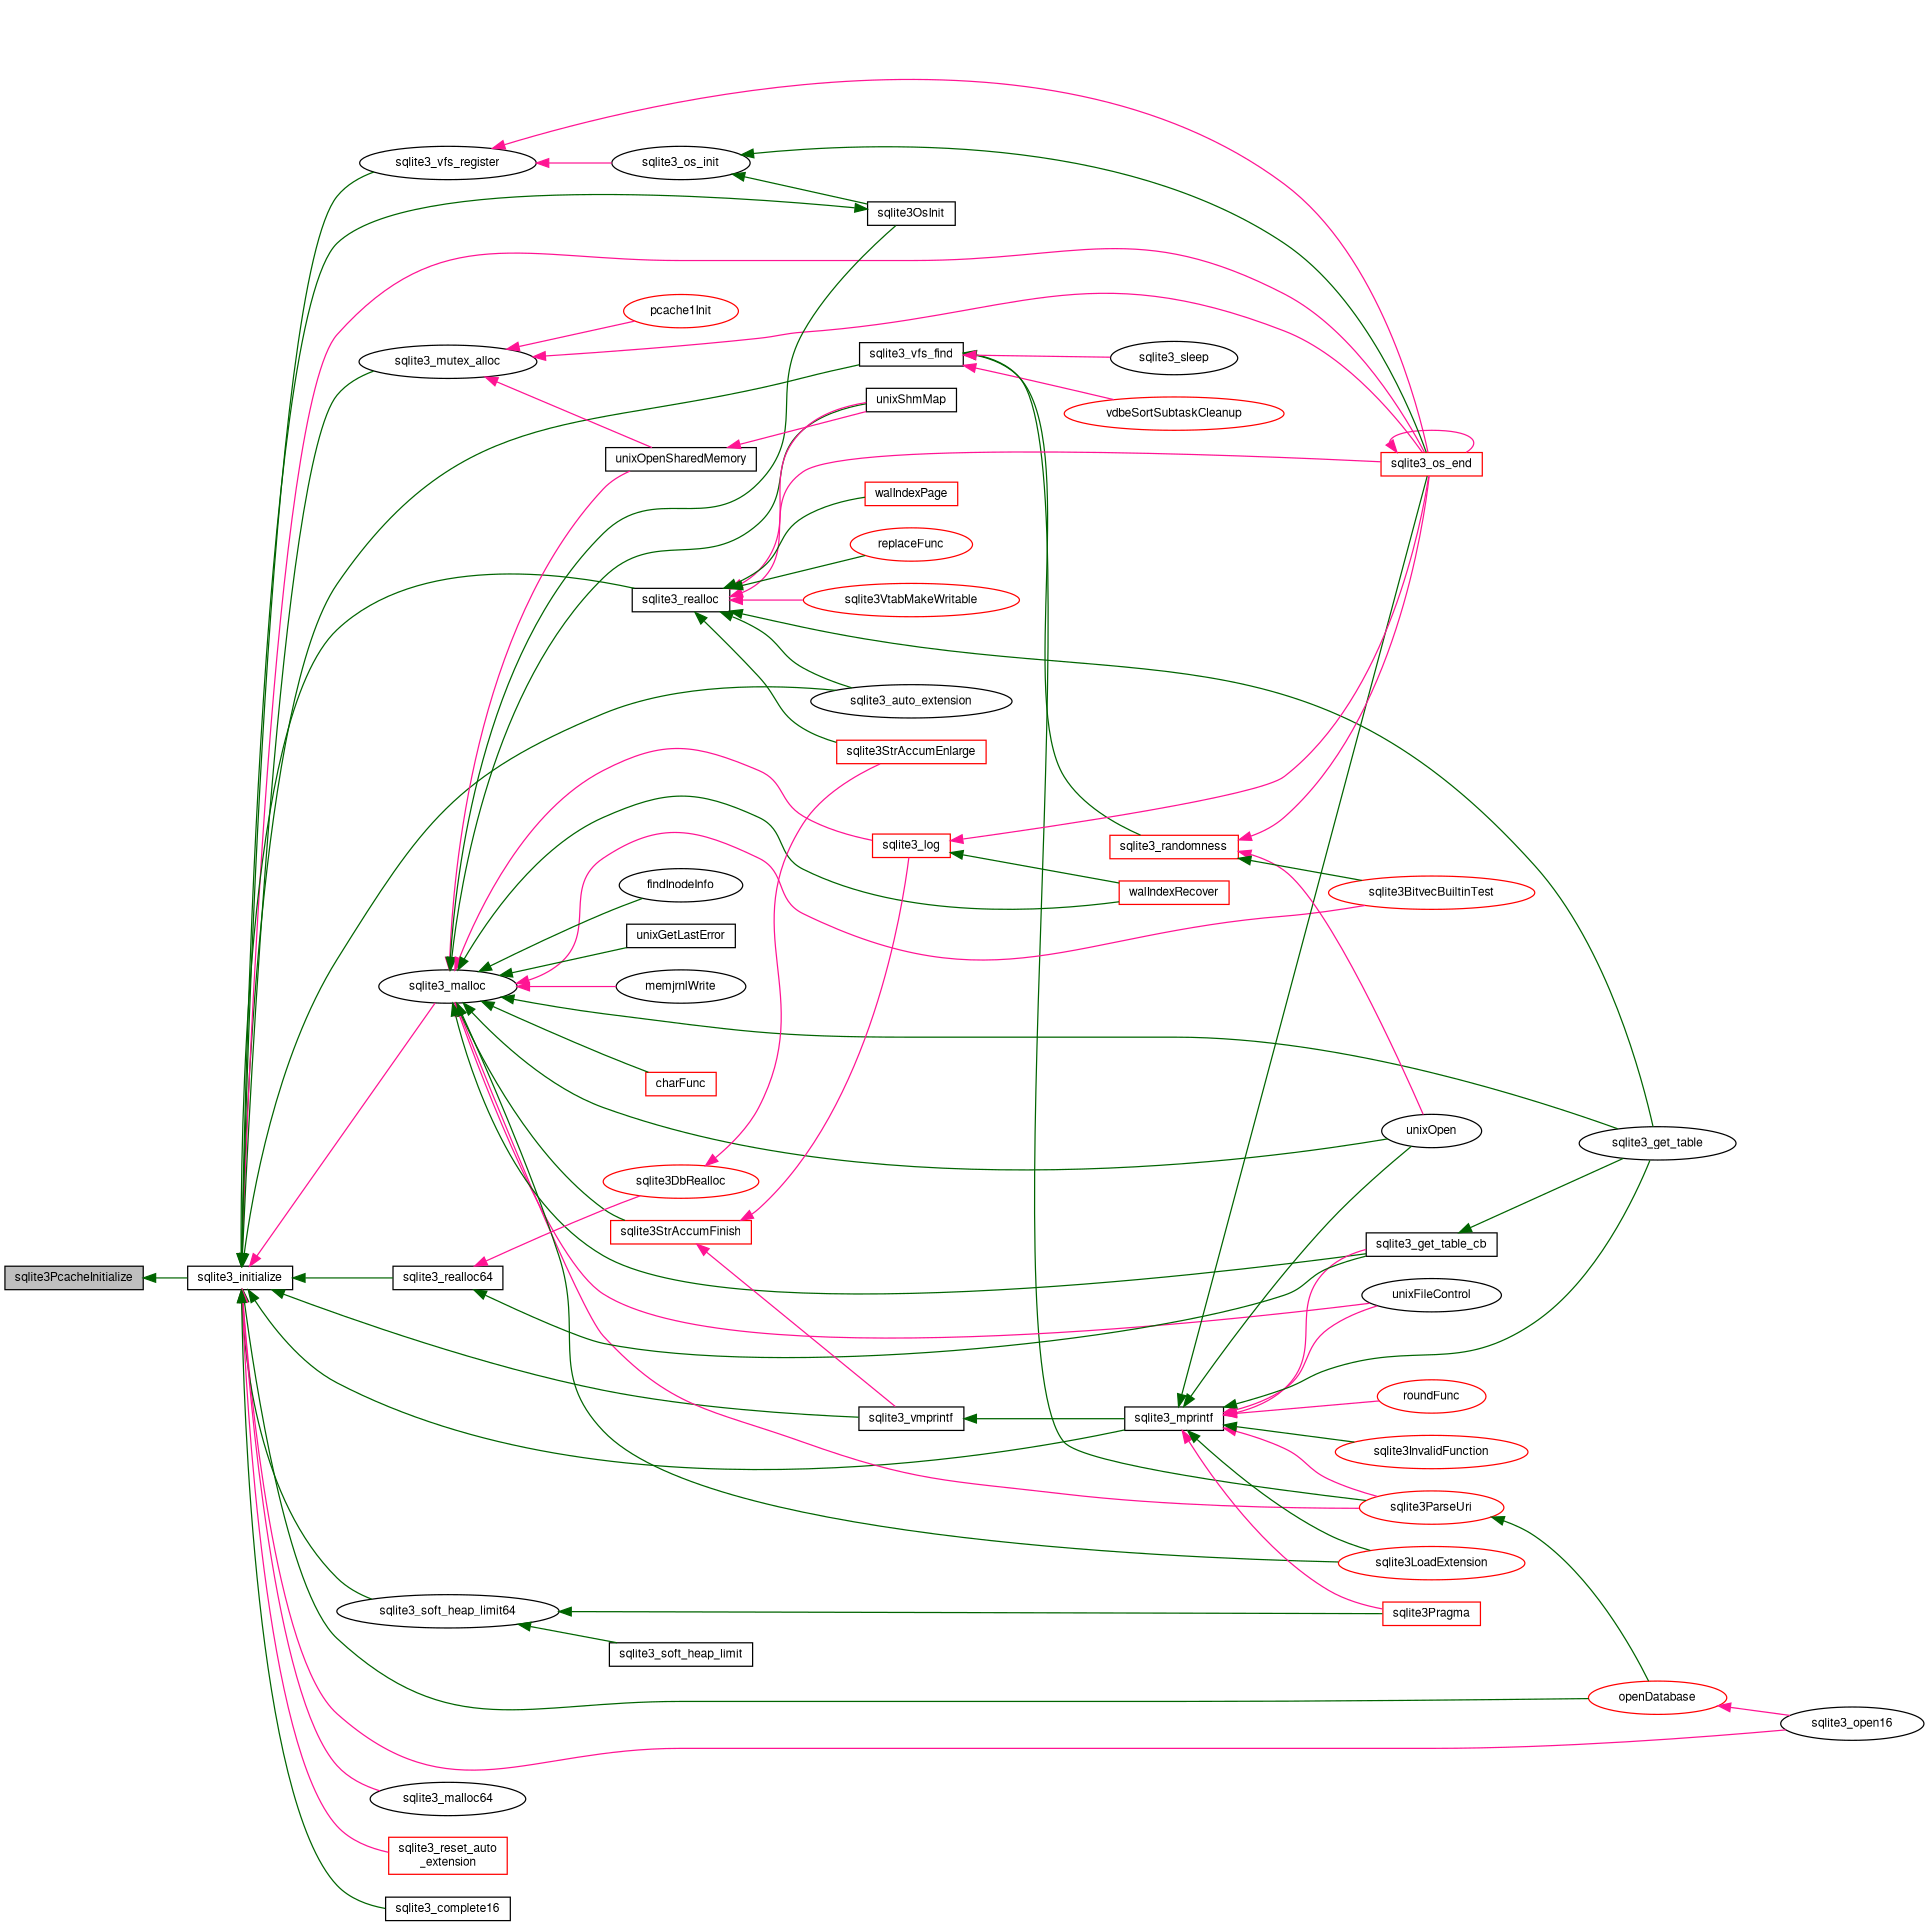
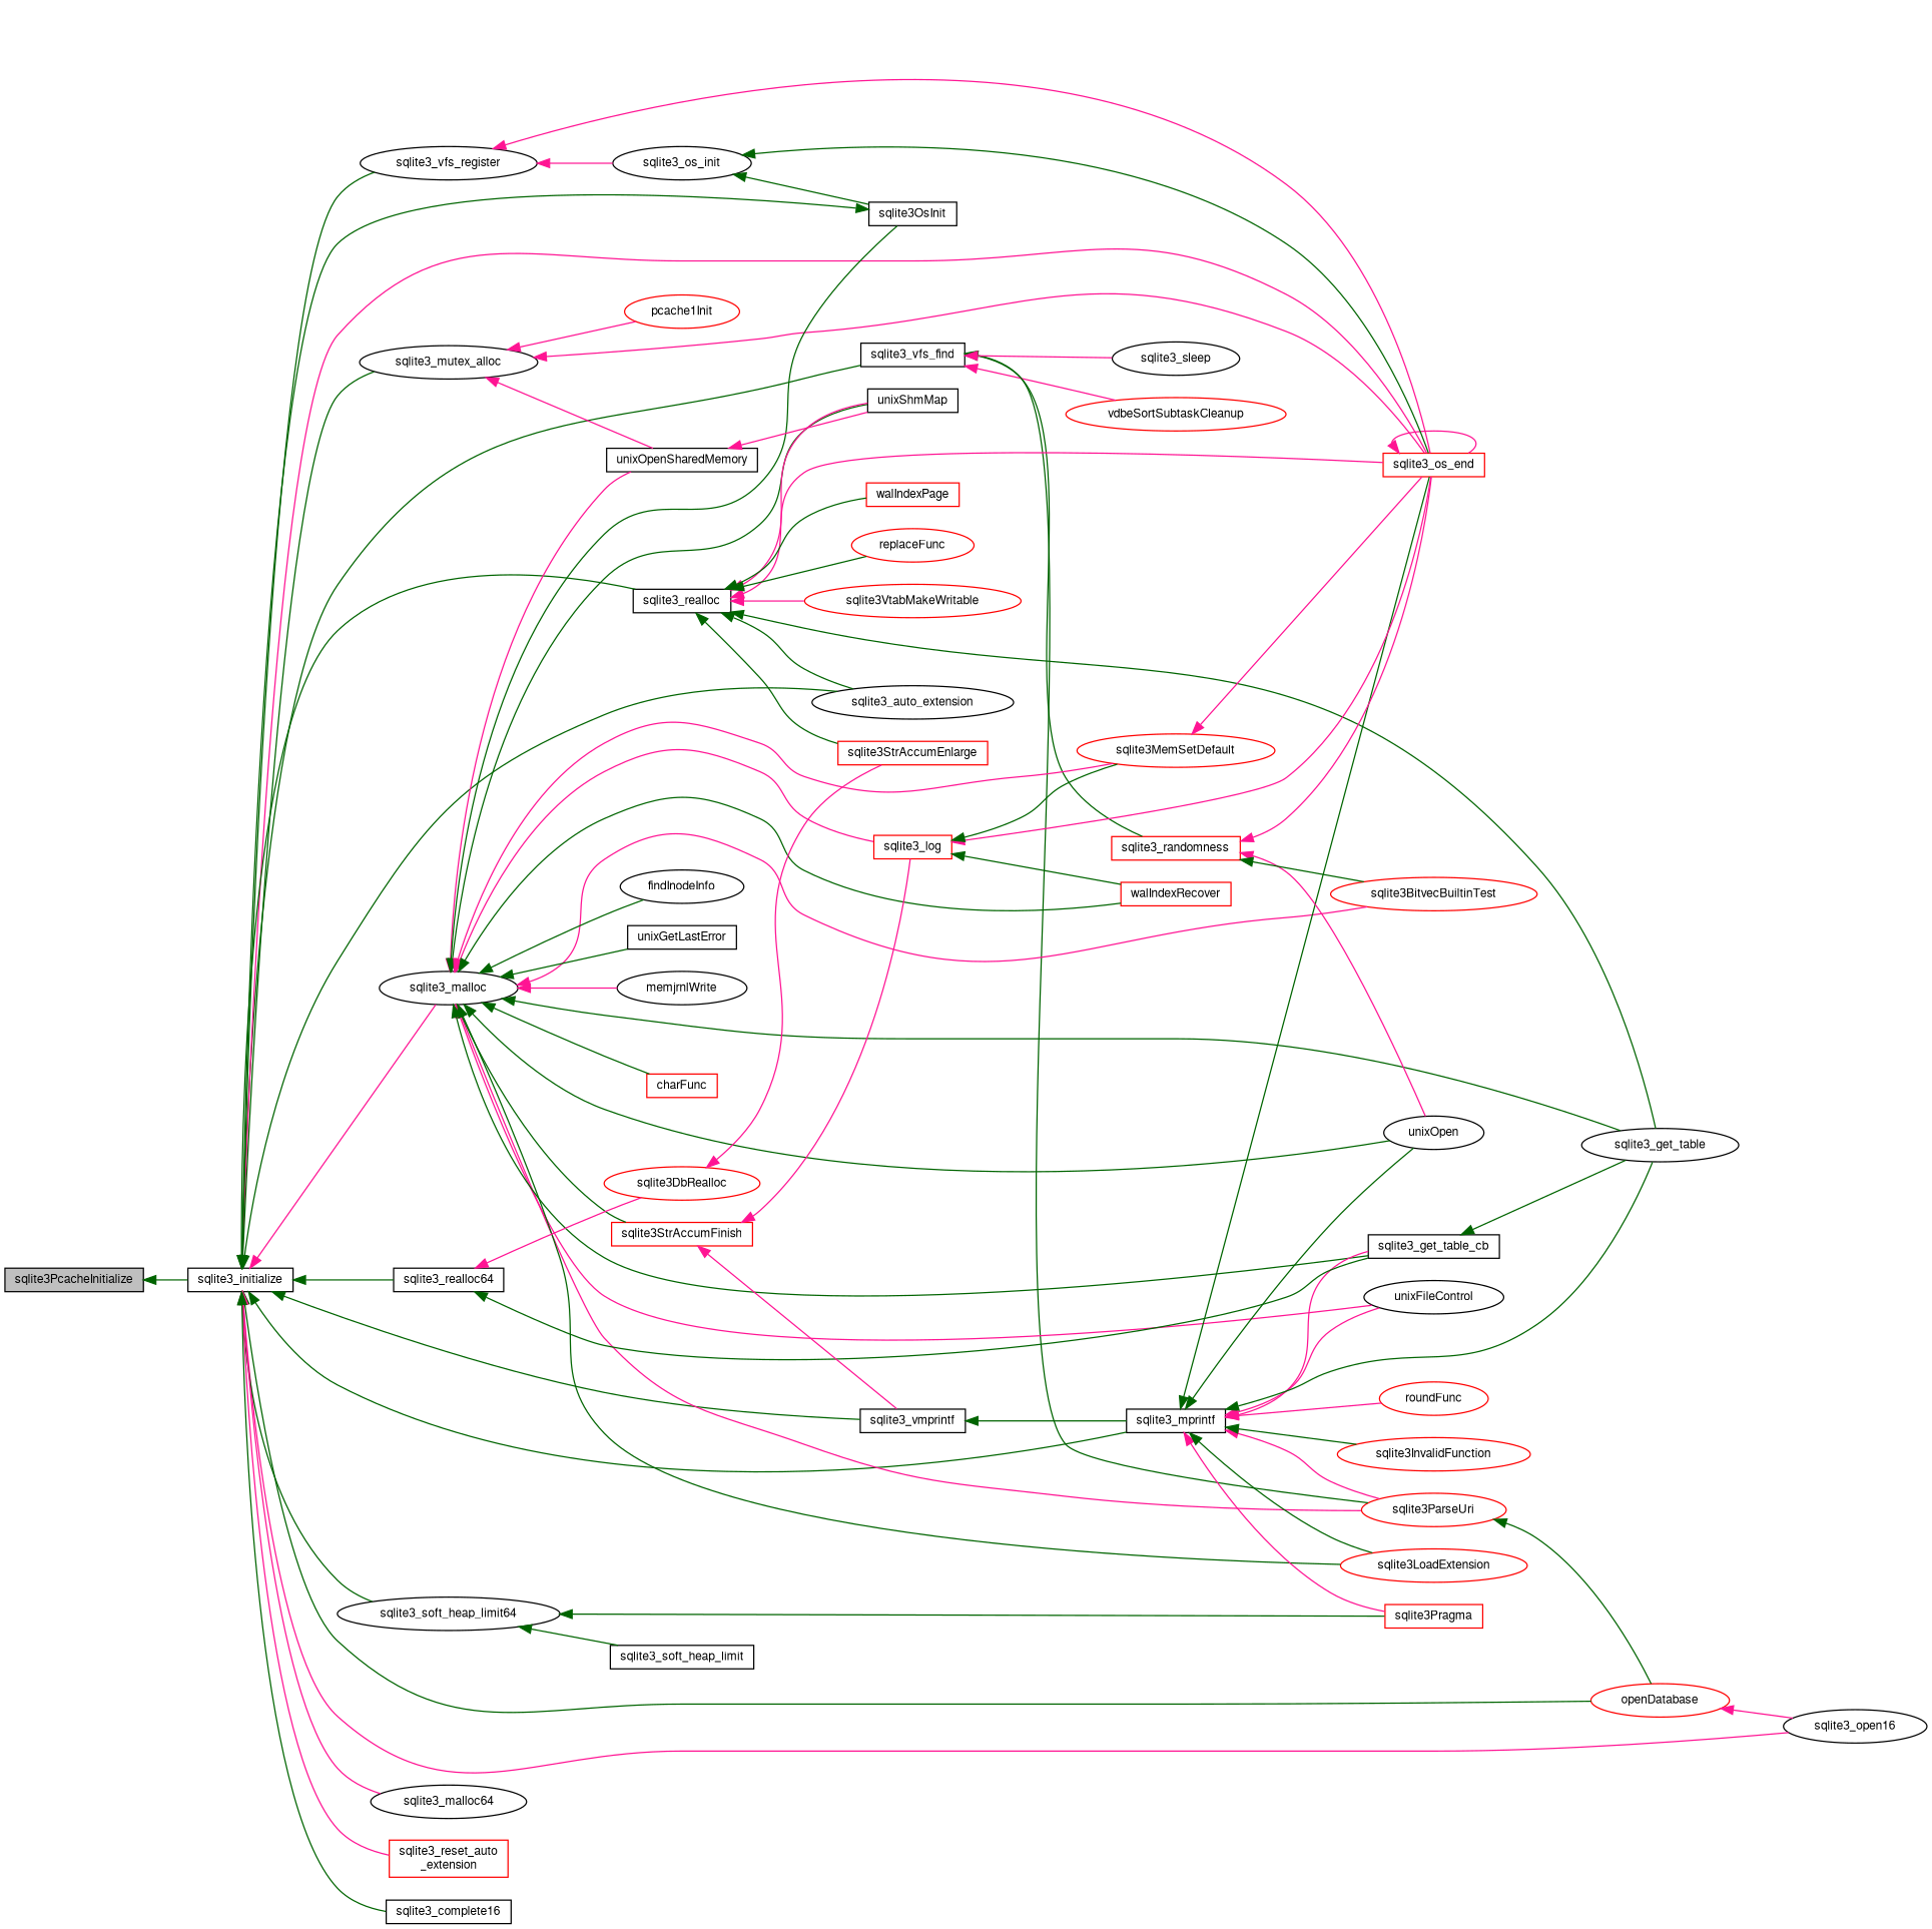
  digraph {
    rankdir=LR
    node [color=black fillcolor=white fontname=FreeSans fontsize=10 shape=ellipse style=filled]
    edge [color=darkgreen dir=back fontname=FreeSans fontsize=10 labelfontname=FreeSans labelfontsize=10 style=solid]
    n1 [fillcolor=grey75 fontcolor=black height=0.2 label=sqlite3PcacheInitialize shape=box width=0.4]
    n2 [height=0.2 label=sqlite3_initialize shape=box width=0.4]
    n3 [height=0.2 label=sqlite3_vfs_find shape=box width=0.4]
    n4 [color=red height=0.2 label=sqlite3_os_end shape=box width=0.4]
    n5 [color=red height=0.2 label=openDatabase width=0.4]
    n6 [height=0.2 label=sqlite3_open16 width=0.4]
    n7 [height=0.2 label=sqlite3_vfs_register width=0.4]
    n8 [height=0.2 label=sqlite3_mutex_alloc width=0.4]
    n9 [height=0.2 label=sqlite3_soft_heap_limit64 width=0.4]
    n10 [height=0.2 label=sqlite3_malloc width=0.4]
    n11 [height=0.2 label=sqlite3_vmprintf shape=box width=0.4]
    n12 [height=0.2 label=sqlite3_mprintf shape=box width=0.4]
    n13 [height=0.2 label=sqlite3_malloc64 width=0.4]
    n14 [height=0.2 label=sqlite3_realloc shape=box width=0.4]
    n15 [height=0.2 label=sqlite3_auto_extension width=0.4]
    n16 [height=0.2 label=sqlite3_realloc64 shape=box width=0.4]
    n17 [color=red height=0.2 label="sqlite3_reset_auto\l_extension" shape=box width=0.4]
    n18 [height=0.2 label=sqlite3_complete16 shape=box width=0.4]
    n19 [color=red height=0.2 label=sqlite3_randomness shape=box width=0.4]
    n20 [color=red height=0.2 label=vdbeSortSubtaskCleanup width=0.4]
    n21 [color=red height=0.2 label=sqlite3ParseUri width=0.4]
    n22 [height=0.2 label=sqlite3_sleep width=0.4]
    n23 [height=0.2 label=sqlite3_os_init width=0.4]
    n24 [height=0.2 label=unixOpenSharedMemory shape=box width=0.4]
    n25 [color=red height=0.2 label=pcache1Init width=0.4]
    n26 [height=0.2 label=sqlite3_soft_heap_limit shape=box width=0.4]
    n27 [color=red height=0.2 label=sqlite3Pragma shape=box width=0.4]
    n28 [height=0.2 label=unixOpen width=0.4]
    n29 [color=red height=0.2 label=sqlite3BitvecBuiltinTest width=0.4]
    n30 [height=0.2 label=sqlite3OsInit shape=box width=0.4]
    n31 [height=0.2 label=unixShmMap shape=box width=0.4]
+   n32 [color=red height=0.2 label=sqlite3MemSetDefault width=0.4]
    n33 [color=red height=0.2 label=sqlite3StrAccumFinish shape=box width=0.4]
    n34 [height=0.2 label=unixFileControl width=0.4]
    n35 [color=red height=0.2 label=sqlite3LoadExtension width=0.4]
    n36 [height=0.2 label=sqlite3_get_table_cb shape=box width=0.4]
    n37 [height=0.2 label=sqlite3_get_table width=0.4]
    n38 [color=red height=0.2 label=sqlite3_log shape=box width=0.4]
    n39 [color=red height=0.2 label=walIndexRecover shape=box width=0.4]
    n40 [height=0.2 label=findInodeInfo width=0.4]
    n41 [height=0.2 label=unixGetLastError shape=box width=0.4]
    n42 [height=0.2 label=memjrnlWrite width=0.4]
    n43 [color=red height=0.2 label=charFunc shape=box width=0.4]
    n44 [color=red height=0.2 label=sqlite3InvalidFunction width=0.4]
    n45 [color=red height=0.2 label=roundFunc width=0.4]
    n46 [color=red height=0.2 label=sqlite3StrAccumEnlarge shape=box width=0.4]
    n47 [color=red height=0.2 label=walIndexPage shape=box width=0.4]
    n48 [color=red height=0.2 label=replaceFunc width=0.4]
    n49 [color=red height=0.2 label=sqlite3VtabMakeWritable width=0.4]
    n50 [color=red height=0.2 label=sqlite3DbRealloc width=0.4]
    n1 -> n2
    n2 -> n3
    n2 -> n4 [color=deeppink]
    n2 -> n5
    n2 -> n6 [color=deeppink]
    n2 -> n7
    n2 -> n8
    n2 -> n9
    n2 -> n10 [color=deeppink]
    n2 -> n11
    n2 -> n12
    n2 -> n13 [color=deeppink]
    n2 -> n14
    n2 -> n15
    n2 -> n16
    n2 -> n17 [color=deeppink]
    n2 -> n18
    n3 -> n19
    n3 -> n20 [color=deeppink]
    n3 -> n21
    n3 -> n22 [color=deeppink]
    n4 -> n4 [color=deeppink]
    n5 -> n6 [color=deeppink]
    n7 -> n4 [color=deeppink]
    n7 -> n23 [color=deeppink]
    n8 -> n4 [color=deeppink]
    n8 -> n24 [color=deeppink]
    n8 -> n25 [color=deeppink]
    n9 -> n26
    n9 -> n27
    n10 -> n21 [color=deeppink]
    n10 -> n24 [color=deeppink]
    n10 -> n28
    n10 -> n29 [color=deeppink]
    n10 -> n30
    n10 -> n31
+   n10 -> n32 [color=deeppink]
    n10 -> n33
    n10 -> n34 [color=deeppink]
    n10 -> n35
    n10 -> n36
    n10 -> n37
    n10 -> n38 [color=deeppink]
    n10 -> n39
    n10 -> n40
    n10 -> n41
    n10 -> n42 [color=deeppink]
    n10 -> n43
    n11 -> n12
    n12 -> n4
    n12 -> n21 [color=deeppink]
    n12 -> n27 [color=deeppink]
    n12 -> n28
    n12 -> n34 [color=deeppink]
    n12 -> n35
    n12 -> n36 [color=deeppink]
    n12 -> n37
    n12 -> n44
    n12 -> n45 [color=deeppink]
    n14 -> n4 [color=deeppink]
    n14 -> n15
    n14 -> n31 [color=deeppink]
    n14 -> n37
    n14 -> n46
    n14 -> n47
    n14 -> n48
    n14 -> n49 [color=deeppink]
    n16 -> n36
    n16 -> n50 [color=deeppink]
    n19 -> n4 [color=deeppink]
    n19 -> n28 [color=deeppink]
    n19 -> n29
    n21 -> n5
    n23 -> n4
    n23 -> n30
    n24 -> n31 [color=deeppink]
    n30 -> n2
+   n32 -> n4 [color=deeppink]
    n33 -> n11 [color=deeppink]
    n33 -> n38 [color=deeppink]
    n36 -> n37
    n38 -> n4 [color=deeppink]
+   n38 -> n32
    n38 -> n39
    n50 -> n46 [color=deeppink]
  }
